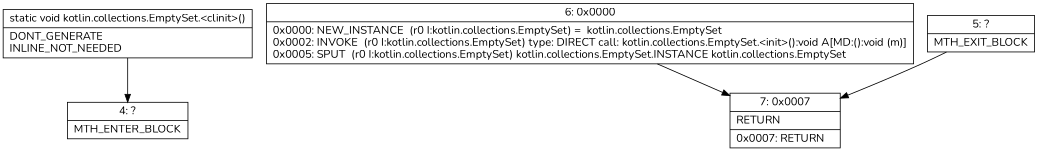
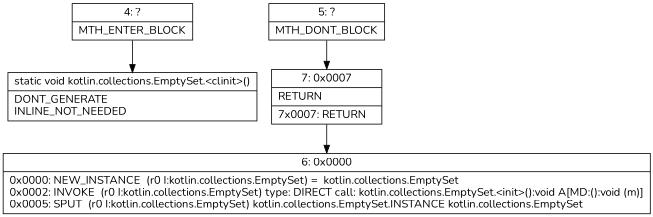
  digraph {
    fontname=Nunito
    node [fontname=Nunito shape=record]
    edge [fontname=Nunito]
    n1 [label="{4\:\ ?|MTH_ENTER_BLOCK\l}"]
    n2 [label="{6\:\ 0x0000|0x0000: NEW_INSTANCE  (r0 I:kotlin.collections.EmptySet) =  kotlin.collections.EmptySet \l0x0002: INVOKE  (r0 I:kotlin.collections.EmptySet) type: DIRECT call: kotlin.collections.EmptySet.\<init\>():void A[MD:():void (m)]\l0x0005: SPUT  (r0 I:kotlin.collections.EmptySet) kotlin.collections.EmptySet.INSTANCE kotlin.collections.EmptySet \l}"]
-   n3 [label="{7\:\ 0x0007|RETURN\l|0x0007: RETURN   \l}"]
-   n4 [label="{5\:\ ?|MTH_EXIT_BLOCK\l}"]
+   n3 [label="{7\:\ 0x0007|RETURN\l|7x0007: RETURN   \l}"]
+   n4 [label="{5\:\ ?|MTH_DONT_BLOCK\l}"]
    n5 [label="{static void kotlin.collections.EmptySet.\<clinit\>()  | DONT_GENERATE\lINLINE_NOT_NEEDED\l}"]
-   n2 -> n3
+   n3 -> n2
    n4 -> n3
-   n5 -> n1
+   n1 -> n5
  }
